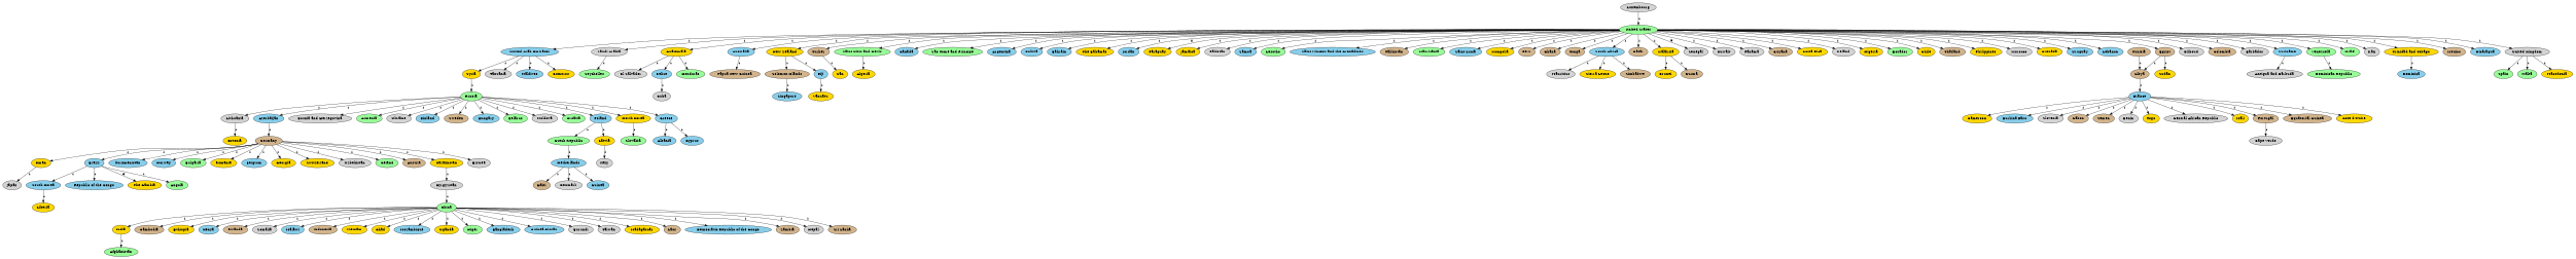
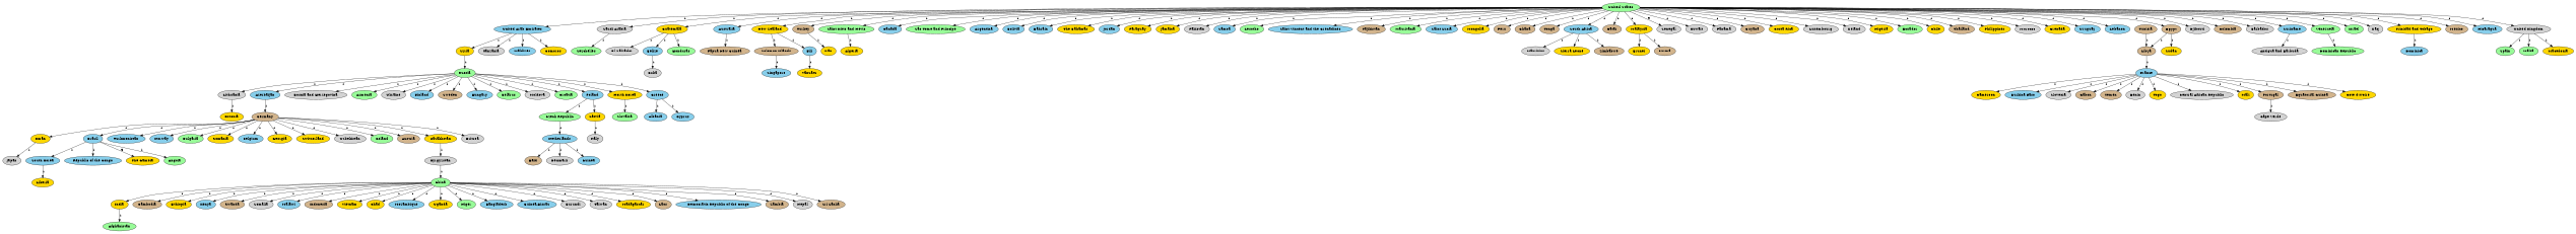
  digraph {
    node [fillcolor=skyblue style=filled]
    edge [weight=1]
    Lithuania [fillcolor=lightgrey]
    Estonia [fillcolor=gold]
    "Saudi Arabia" [fillcolor=lightgrey]
    Seychelles [fillcolor=palegreen]
    Guatemala [fillcolor=gold]
    "El Salvador" [fillcolor=lightgrey]
    Belize
    Honduras [fillcolor=palegreen]
    Cuba [fillcolor=lightgrey]
    "Papua New Guinea" [fillcolor=tan]
    Australia
    Haiti [fillcolor=tan]
    Netherlands
    Denmark [fillcolor=lightgrey]
    Guinea
    Oman [fillcolor=gold]
    Japan [fillcolor=lightgrey]
    "New Zealand" [fillcolor=gold]
    "Solomon Islands" [fillcolor=tan]
    Fiji
    Singapore
    Vanuatu [fillcolor=gold]
    Tanzania [fillcolor=lightgrey]
    "United Arab Emirates"
    Maldives
    Syria [fillcolor=gold]
    Comoros [fillcolor=gold]
    Russia [fillcolor=palegreen]
    India [fillcolor=gold]
    Afghanistan [fillcolor=palegreen]
    Germany [fillcolor=tan]
    Azerbaijan
    Brazil
    Turkmenistan
    Norway
    Bulgaria [fillcolor=palegreen]
    Romania [fillcolor=gold]
    Belgium
    Georgia [fillcolor=gold]
    Switzerland [fillcolor=gold]
    Uzbekistan [fillcolor=lightgrey]
    Iceland [fillcolor=palegreen]
    Austria [fillcolor=tan]
    Kazakhstan [fillcolor=gold]
    Eritrea [fillcolor=lightgrey]
    Liberia [fillcolor=gold]
    "South Korea"
    Turkey [fillcolor=tan]
    Iran [fillcolor=gold]
    "Czech Republic" [fillcolor=palegreen]
    Cameroon [fillcolor=gold]
    France
    "Burkina Faso"
    Slovenia [fillcolor=lightgrey]
    Gabon [fillcolor=tan]
    Yemen [fillcolor=tan]
    Benin [fillcolor=lightgrey]
    Togo [fillcolor=gold]
    "Central African Republic" [fillcolor=lightgrey]
    Mali [fillcolor=gold]
    Portugal [fillcolor=tan]
    "Equatorial Guinea" [fillcolor=tan]
    "Cote d'Ivoire" [fillcolor=gold]
    "Cape Verde" [fillcolor=lightgrey]
    "Saint Kitts and Nevis" [fillcolor=palegreen]
    Algeria [fillcolor=gold]
    China [fillcolor=palegreen]
    Cambodia [fillcolor=tan]
    Ethiopia [fillcolor=gold]
    Kenya
    Rwanda [fillcolor=tan]
    Somalia [fillcolor=lightgrey]
    Malawi
    Indonesia [fillcolor=tan]
    Vietnam [fillcolor=gold]
    Chad [fillcolor=gold]
    Mozambique
    Uganda [fillcolor=gold]
    Niger [fillcolor=palegreen]
    Bangladesh
    "Guinea-Bissau"
    Burundi [fillcolor=lightgrey]
    Taiwan [fillcolor=lightgrey]
    Madagascar [fillcolor=gold]
    Laos [fillcolor=tan]
    "Democratic Republic of the Congo"
    Zambia [fillcolor=tan]
    Nepal [fillcolor=lightgrey]
    "Sri Lanka" [fillcolor=tan]
    Libya [fillcolor=tan]
    Tunisia [fillcolor=tan]
    "Bosnia and Herzegovina" [fillcolor=lightgrey]
    Armenia [fillcolor=palegreen]
    Ukraine [fillcolor=lightgrey]
    Finland
    Sweden [fillcolor=tan]
    Hungary
    Belarus [fillcolor=palegreen]
    Moldova [fillcolor=lightgrey]
    Croatia [fillcolor=palegreen]
    Poland
    "North Korea" [fillcolor=gold]
    Greece
    Latvia [fillcolor=gold]
    Slovakia [fillcolor=palegreen]
    Albania
    Cyprus
    "United States" [fillcolor=palegreen]
    Canada
    "Sao Tome and Principe" [fillcolor=palegreen]
    Argentina
    Bolivia
    Bahrain
    "The Bahamas" [fillcolor=gold]
    Jordan
    Paraguay [fillcolor=gold]
    Jamaica [fillcolor=gold]
    Pakistan [fillcolor=lightgrey]
    Samoa
    Lesotho [fillcolor=palegreen]
    "Saint Vincent and the Grenadines"
    Tajikistan [fillcolor=tan]
    Mauritania [fillcolor=palegreen]
    "Saint Lucia"
    Mongolia [fillcolor=gold]
    Peru [fillcolor=tan]
    Ghana [fillcolor=tan]
    Tonga [fillcolor=tan]
    "South Africa"
    Qatar [fillcolor=tan]
    Malaysia [fillcolor=gold]
    Senegal [fillcolor=lightgrey]
    Kuwait [fillcolor=lightgrey]
    Panama [fillcolor=lightgrey]
    Guyana [fillcolor=tan]
    "Costa Rica" [fillcolor=gold]
    Luxembourg [fillcolor=lightgrey]
    Ireland [fillcolor=lightgrey]
    Nigeria [fillcolor=gold]
    Ecuador [fillcolor=palegreen]
    Chile [fillcolor=gold]
    Thailand [fillcolor=tan]
    Philippines [fillcolor=gold]
    Morocco [fillcolor=lightgrey]
    Grenada [fillcolor=gold]
    Uruguay
    Lebanon
    Egypt [fillcolor=tan]
    Djibouti [fillcolor=lightgrey]
    Colombia [fillcolor=tan]
    Barbados [fillcolor=lightgrey]
    Suriname
    Venezuela [fillcolor=palegreen]
    Israel [fillcolor=palegreen]
    Iraq [fillcolor=lightgrey]
    "Trinidad and Tobago" [fillcolor=gold]
    Mexico [fillcolor=tan]
    Nicaragua
    "United Kingdom" [fillcolor=lightgrey]
    Mauritius [fillcolor=lightgrey]
    "Sierra Leone" [fillcolor=gold]
    Zimbabwe [fillcolor=tan]
    Brunei [fillcolor=gold]
    Burma [fillcolor=tan]
    Sudan [fillcolor=gold]
    "Antigua and Barbuda" [fillcolor=lightgrey]
    "Dominican Republic" [fillcolor=palegreen]
    Dominica
    Spain [fillcolor=palegreen]
    Malta [fillcolor=palegreen]
    Macedonia [fillcolor=gold]
    "Republic of the Congo"
    "The Gambia" [fillcolor=gold]
    Angola [fillcolor=palegreen]
    Kyrgyzstan [fillcolor=lightgrey]
    Italy [fillcolor=lightgrey]
    Lithuania -> Estonia [label=1]
    "Saudi Arabia" -> Seychelles [label=1]
    Guatemala -> "El Salvador" [label=1]
    Guatemala -> Belize [label=1]
    Guatemala -> Honduras [label=1]
    Belize -> Cuba [label=1]
    Australia -> "Papua New Guinea" [label=1]
    Netherlands -> Haiti [label=1]
    Netherlands -> Denmark [label=1]
    Netherlands -> Guinea [label=1]
    Oman -> Japan [label=1]
    "New Zealand" -> "Solomon Islands" [label=1]
    "New Zealand" -> Fiji [label=1]
    "Solomon Islands" -> Singapore [label=1]
    Fiji -> Vanuatu [label=1]
    "United Arab Emirates" -> Tanzania [label=1]
    "United Arab Emirates" -> Maldives [label=1]
    "United Arab Emirates" -> Syria [label=1]
    "United Arab Emirates" -> Comoros [label=1]
    Syria -> Russia [label=1]
    Russia -> Lithuania [label=1]
    Russia -> Azerbaijan [label=1]
    Russia -> "Bosnia and Herzegovina" [label=1]
    Russia -> Armenia [label=1]
    Russia -> Ukraine [label=1]
    Russia -> Finland [label=1]
    Russia -> Sweden [label=1]
    Russia -> Hungary [label=1]
    Russia -> Belarus [label=1]
    Russia -> Moldova [label=1]
    Russia -> Croatia [label=1]
    Russia -> Poland [label=1]
    Russia -> "North Korea" [label=1]
    Russia -> Greece [label=1]
    India -> Afghanistan [label=1]
    Germany -> Oman [label=1]
    Germany -> Brazil [label=1]
    Germany -> Turkmenistan [label=1]
    Germany -> Norway [label=1]
    Germany -> Bulgaria [label=1]
    Germany -> Romania [label=1]
    Germany -> Belgium [label=1]
    Germany -> Georgia [label=1]
    Germany -> Switzerland [label=1]
    Germany -> Uzbekistan [label=1]
    Germany -> Iceland [label=1]
    Germany -> Austria [label=1]
    Germany -> Kazakhstan [label=1]
    Germany -> Eritrea [label=1]
    Azerbaijan -> Germany [label=1]
    Brazil -> "South Korea" [label=1]
    Brazil -> "Republic of the Congo" [label=1]
    Brazil -> "The Gambia" [label=3]
    Brazil -> Angola [label=1]
    Kazakhstan -> Kyrgyzstan [label=1]
    "South Korea" -> Liberia [label=1]
    Turkey -> Iran [label=1]
    "Czech Republic" -> Netherlands [label=1]
    France -> Cameroon [label=1]
    France -> "Burkina Faso" [label=1]
    France -> Slovenia [label=1]
    France -> Gabon [label=1]
    France -> Yemen [label=1]
    France -> Benin [label=1]
    France -> Togo [label=1]
    France -> "Central African Republic" [label=1]
    France -> Mali [label=1]
    France -> Portugal [label=1]
    France -> "Equatorial Guinea" [label=1]
    France -> "Cote d'Ivoire" [label=1]
    Portugal -> "Cape Verde" [label=1]
    "Saint Kitts and Nevis" -> Algeria [label=1]
    China -> India [label=1]
    China -> Cambodia [label=1]
    China -> Ethiopia [label=1]
    China -> Kenya [label=1]
    China -> Rwanda [label=1]
    China -> Somalia [label=1]
    China -> Malawi [label=1]
    China -> Indonesia [label=1]
    China -> Vietnam [label=1]
    China -> Chad [label=1]
    China -> Mozambique [label=1]
    China -> Uganda [label=1]
    China -> Niger [label=1]
    China -> Bangladesh [label=1]
    China -> "Guinea-Bissau" [label=1]
    China -> Burundi [label=1]
    China -> Taiwan [label=1]
    China -> Madagascar [label=1]
    China -> Laos [label=1]
    China -> "Democratic Republic of the Congo" [label=1]
    China -> Zambia [label=1]
    China -> Nepal [label=1]
    China -> "Sri Lanka" [label=1]
    Libya -> France [label=1]
    Tunisia -> Libya [label=1]
    Poland -> "Czech Republic" [label=1]
    Poland -> Latvia [label=1]
    "North Korea" -> Slovakia [label=1]
    Greece -> Albania [label=1]
    Greece -> Cyprus [label=1]
    Latvia -> Italy [label=1]
    "United States" -> "Saudi Arabia" [label=1]
    "United States" -> Guatemala [label=1]
    "United States" -> Australia [label=1]
    "United States" -> "New Zealand" [label=1]
    "United States" -> "United Arab Emirates" [label=1]
    "United States" -> Turkey [label=1]
    "United States" -> "Saint Kitts and Nevis" [label=1]
    "United States" -> Canada [label=1]
    "United States" -> "Sao Tome and Principe" [label=1]
    "United States" -> Argentina [label=1]
    "United States" -> Bolivia [label=1]
    "United States" -> Bahrain [label=1]
    "United States" -> "The Bahamas" [label=1]
-   "United States" -> Jordan [label=2]
+   "United States" -> Jordan [label=1]
    "United States" -> Paraguay [label=1]
    "United States" -> Jamaica [label=1]
    "United States" -> Pakistan [label=1]
    "United States" -> Samoa [label=1]
    "United States" -> Lesotho [label=1]
    "United States" -> "Saint Vincent and the Grenadines" [label=1]
    "United States" -> Tajikistan [label=1]
    "United States" -> Mauritania [label=1]
    "United States" -> "Saint Lucia" [label=1]
    "United States" -> Mongolia [label=1]
    "United States" -> Peru [label=1]
    "United States" -> Ghana [label=1]
    "United States" -> Tonga [label=1]
    "United States" -> "South Africa" [label=1]
    "United States" -> Qatar [label=1]
    "United States" -> Malaysia [label=1]
    "United States" -> Senegal [label=9]
    "United States" -> Kuwait [label=1]
    "United States" -> Panama [label=1]
    "United States" -> Guyana [label=1]
    "United States" -> "Costa Rica" [label=1]
-   Luxembourg -> "United States" [label=1]
+   "United States" -> Luxembourg [label=1]
    "United States" -> Ireland [label=1]
    "United States" -> Nigeria [label=1]
    "United States" -> Ecuador [label=1]
    "United States" -> Chile [label=1]
    "United States" -> Thailand [label=1]
    "United States" -> Philippines [label=1]
    "United States" -> Morocco [label=1]
    "United States" -> Grenada [label=1]
    "United States" -> Uruguay [label=1]
    "United States" -> Lebanon [label=1]
    "United States" -> Egypt [label=1]
    "United States" -> Djibouti [label=1]
    "United States" -> Colombia [label=1]
    "United States" -> Barbados [label=1]
    "United States" -> Suriname [label=1]
    "United States" -> Venezuela [label=1]
    "United States" -> Israel [label=1]
    "United States" -> Iraq [label=1]
    "United States" -> "Trinidad and Tobago" [label=1]
    "United States" -> Mexico [label=1]
    "United States" -> Nicaragua [label=1]
    "United States" -> "United Kingdom" [label=1]
    "South Africa" -> Mauritius [label=1]
    "South Africa" -> "Sierra Leone" [label=1]
    "South Africa" -> Zimbabwe [label=1]
    Malaysia -> Brunei [label=1]
    Malaysia -> Burma [label=1]
    Egypt -> Libya [label=1]
    Egypt -> Sudan [label=1]
    Suriname -> "Antigua and Barbuda" [label=1]
    Venezuela -> "Dominican Republic" [label=1]
    "Trinidad and Tobago" -> Dominica [label=1]
    "United Kingdom" -> Spain [label=1]
    "United Kingdom" -> Malta [label=1]
    "United Kingdom" -> Macedonia [label=1]
    Kyrgyzstan -> China [label=1]
  }
